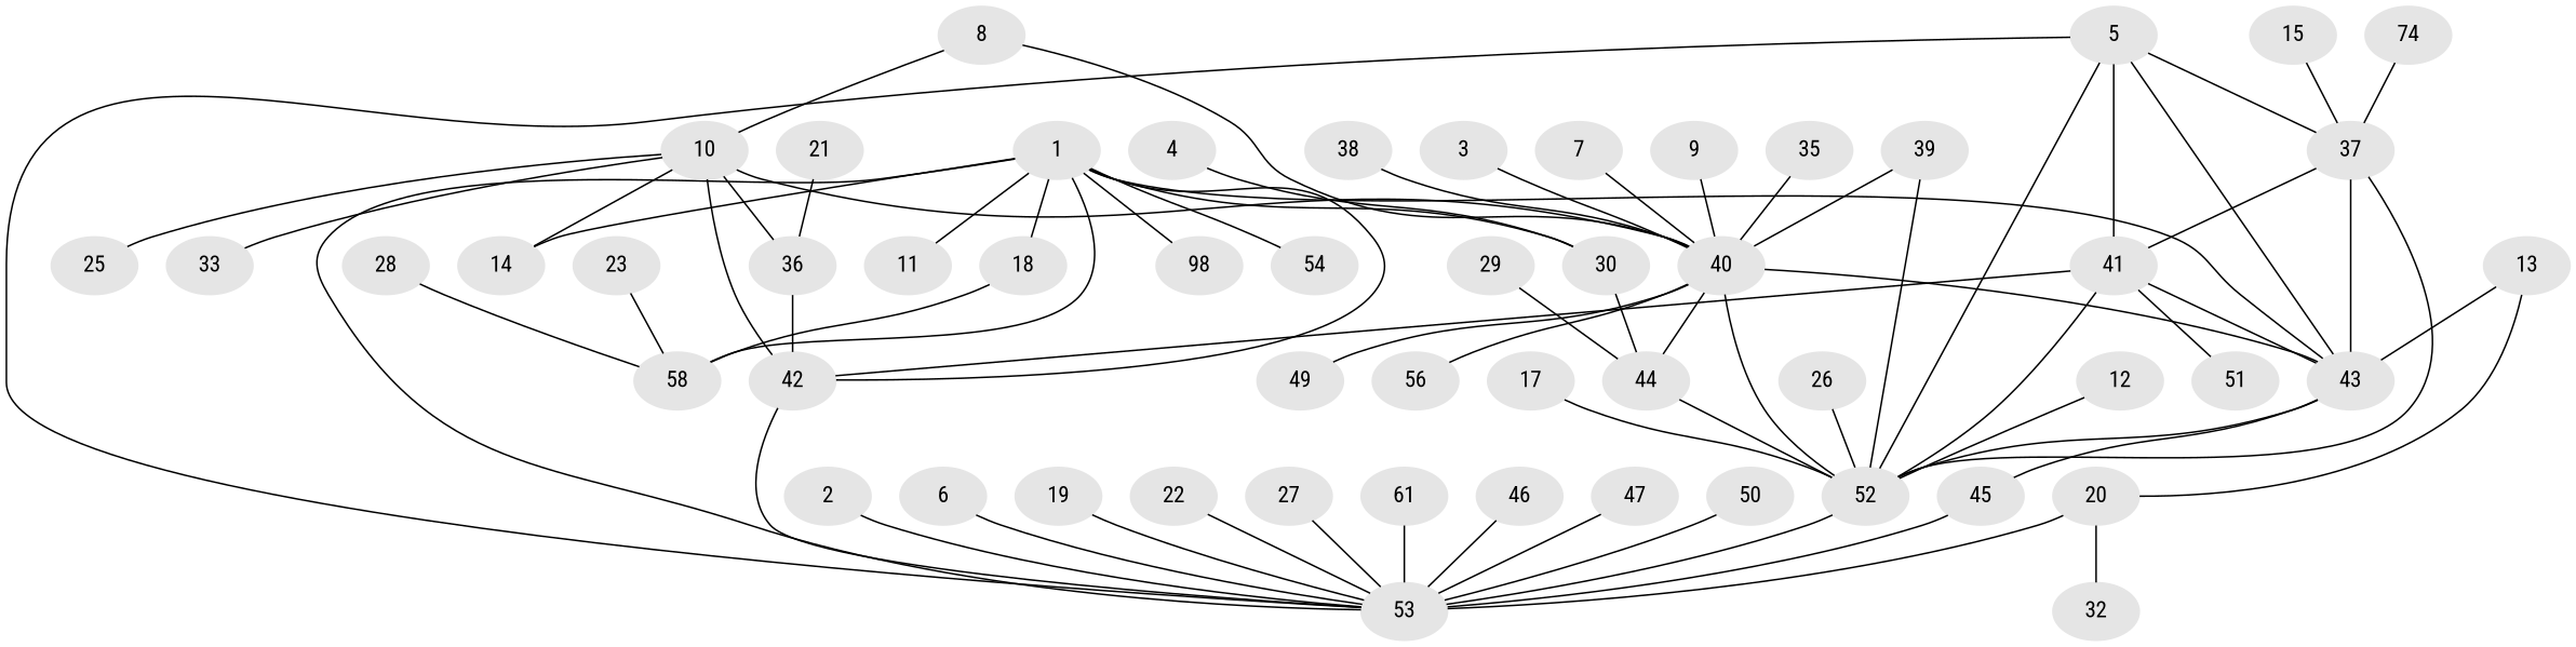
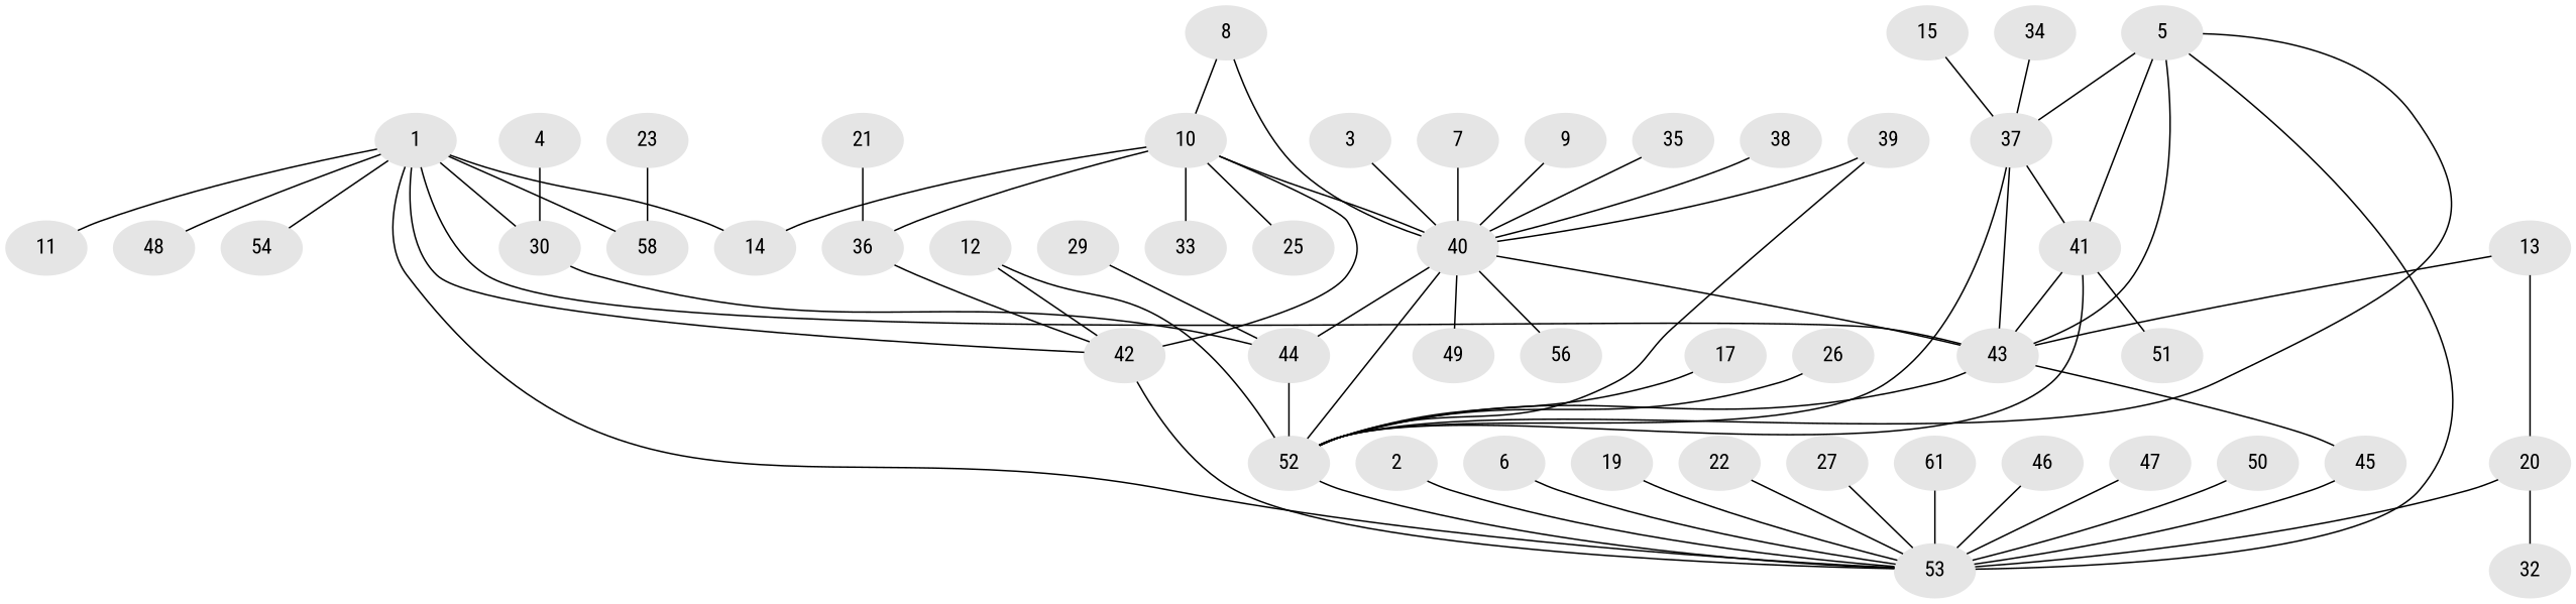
  graph {
    fontname="Roboto Condensed"
    node [color=gray90 fontname="Roboto Condensed" style=filled]
    edge [fontname="Roboto Condensed" weight=1.0]
    1
    11
    14
-   18
    42
    43
-   48 [label=98]
+   48
    53
    54
    n10 [label=58]
    30
    40
    52
    44
    49
    56
    45
    2
    3
    4
    5
    37
    41
    51
    6
    7
    8
    10
    25
    33
    36
    9
    12
    13
    20
    32
    15
    17
    19
    21
    22
    23
    26
    27
-   28
    29
    n47 [label=61]
-   34 [label=74]
+   34
    35
    38
    39
    46
    47
    50
    1 -- 11
    1 -- 14
-   1 -- 18 [weight=3.0]
    1 -- 42
    1 -- 43
    1 -- 48
    1 -- 53 [weight=2.0]
    1 -- 54
    1 -- n10 [weight=3.0]
    1 -- 30
-   18 -- n10
    42 -- 53
    43 -- 52
    43 -- 45
    30 -- 44
    40 -- 43
    40 -- 52 [weight=2.0]
    40 -- 44 [weight=4.0]
    40 -- 49
    40 -- 56
    52 -- 53
    44 -- 52 [weight=2.0]
    45 -- 53
    2 -- 53
    3 -- 40
    4 -- 30
    5 -- 43
    5 -- 53
    5 -- 52
    5 -- 37
    5 -- 41
    37 -- 43
    37 -- 52
    37 -- 41
-   41 -- 42
+   12 -- 42
    41 -- 43
    41 -- 52
    41 -- 51
    6 -- 53
    7 -- 40
    8 -- 40
    8 -- 10
    10 -- 14
    10 -- 42 [weight=3.0]
    10 -- 40 [weight=2.0]
    10 -- 25
    10 -- 33
    10 -- 36 [weight=3.0]
    36 -- 42
    9 -- 40
    12 -- 52
    13 -- 43
    13 -- 20
    20 -- 53 [weight=4.0]
    20 -- 32
    15 -- 37
    17 -- 52
    19 -- 53
    21 -- 36
    22 -- 53
    23 -- n10
    26 -- 52
    27 -- 53
-   28 -- n10
    29 -- 44
    n47 -- 53
    34 -- 37
    35 -- 40
    38 -- 40
    39 -- 40
    39 -- 52
    46 -- 53
    47 -- 53
    50 -- 53
  }
